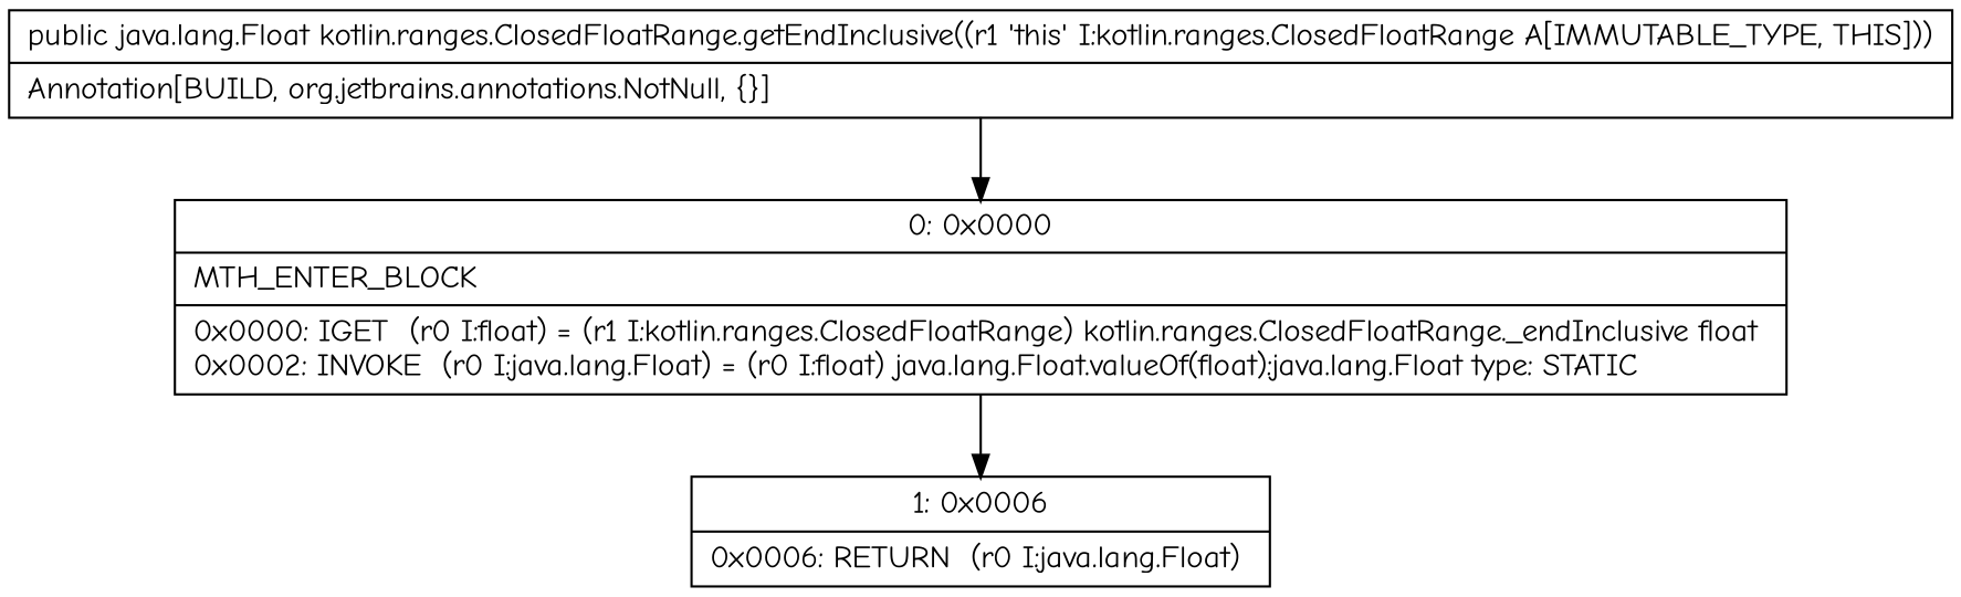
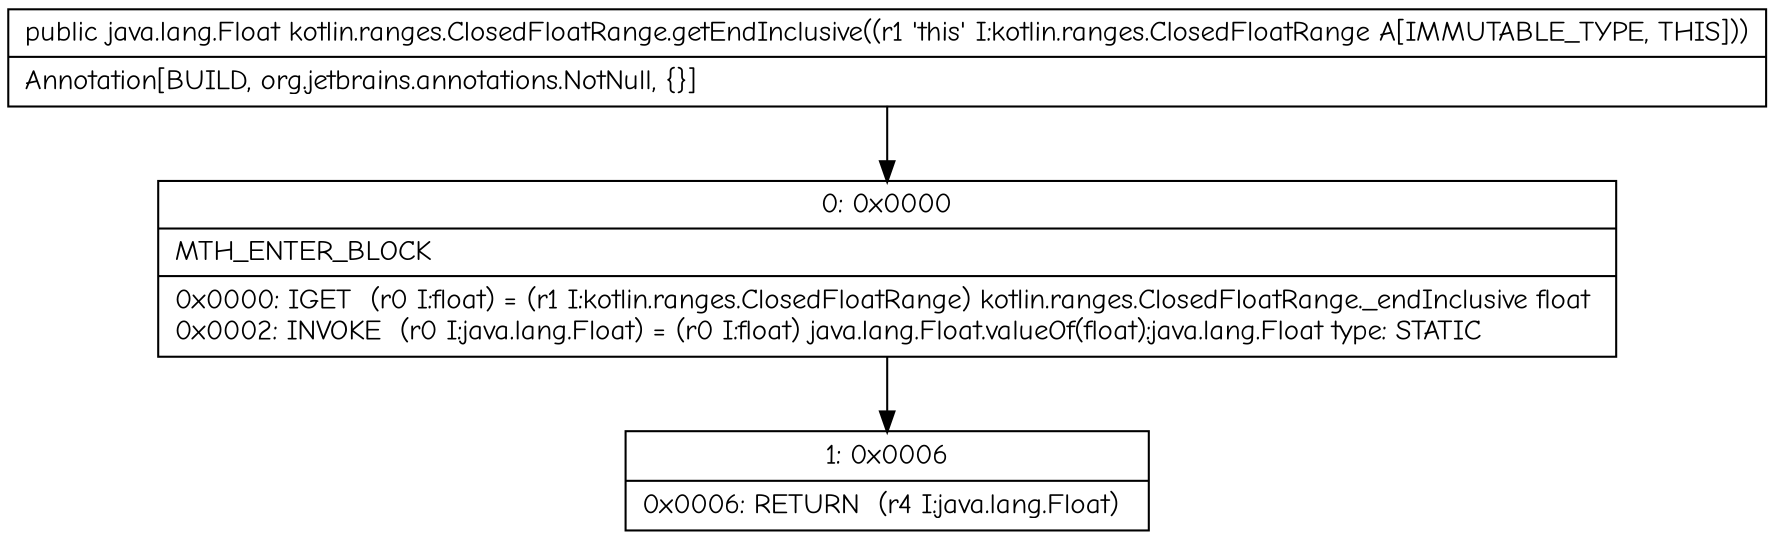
  digraph {
    fontname="Comic Neue"
    node [shape=record fontname="Comic Neue"]
    edge [fontname="Comic Neue"]
    n1 [label="{0\:\ 0x0000|MTH_ENTER_BLOCK\l|0x0000: IGET  (r0 I:float) = (r1 I:kotlin.ranges.ClosedFloatRange) kotlin.ranges.ClosedFloatRange._endInclusive float \l0x0002: INVOKE  (r0 I:java.lang.Float) = (r0 I:float) java.lang.Float.valueOf(float):java.lang.Float type: STATIC \l}"]
-   n2 [label="{1\:\ 0x0006|0x0006: RETURN  (r0 I:java.lang.Float) \l}"]
+   n2 [label="{1\:\ 0x0006|0x0006: RETURN  (r4 I:java.lang.Float) \l}"]
    n3 [label="{public java.lang.Float kotlin.ranges.ClosedFloatRange.getEndInclusive((r1 'this' I:kotlin.ranges.ClosedFloatRange A[IMMUTABLE_TYPE, THIS]))  | Annotation[BUILD, org.jetbrains.annotations.NotNull, \{\}]\l}"]
    n1 -> n2
    n3 -> n1
  }
